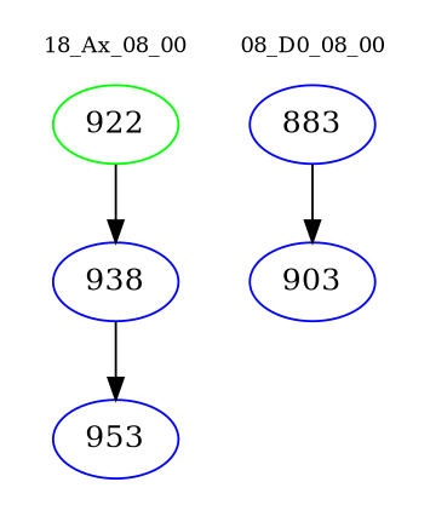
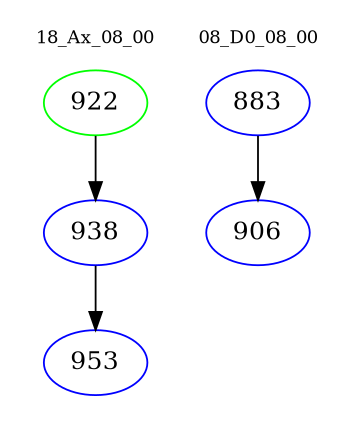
  digraph {
    node [color=blue]
    edge [color=black]
    n1 [color=green label=922]
    n2 [label=938]
    n3 [label=953]
    n4 [label=883]
-   n5 [label=903]
+   n5 [label=906]
    subgraph cluster_1 {
      color=white
      fontsize=10
      label="18_Ax_08_00"
      n1
      n2
      n3
    }
    subgraph cluster_2 {
      color=white
      fontsize=10
      label="08_D0_08_00"
      n4
      n5
    }
    n1 -> n2
    n2 -> n3
    n4 -> n5
  }
